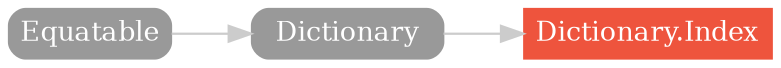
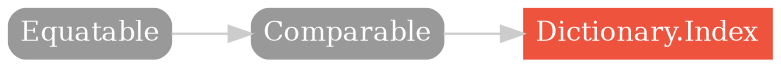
  strict digraph {
    rankdir=LR
    fontname="DejaVu Serif"
    node [color="#999999" fillcolor="#999999" fontcolor=white fontname="DejaVu Serif" fontsize=12 margin="0.07,0.05" shape=box style="filled,rounded"]
    edge [color="#cccccc" fontname="DejaVu Serif"]
    "Dictionary.Index" [color="#ee543d" fillcolor="#ee543d" height=0.3 style=filled]
-   Comparable [height=0.3 label=Dictionary]
+   Comparable [height=0.3]
    Equatable [height=0.3]
    subgraph sub_1 {
      rank=max
      "Dictionary.Index"
    }
    Comparable -> "Dictionary.Index"
    Equatable -> Comparable
  }
